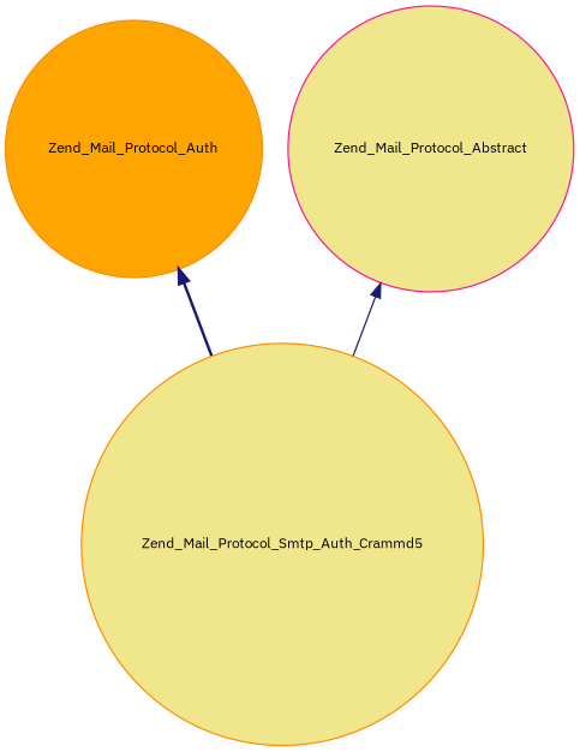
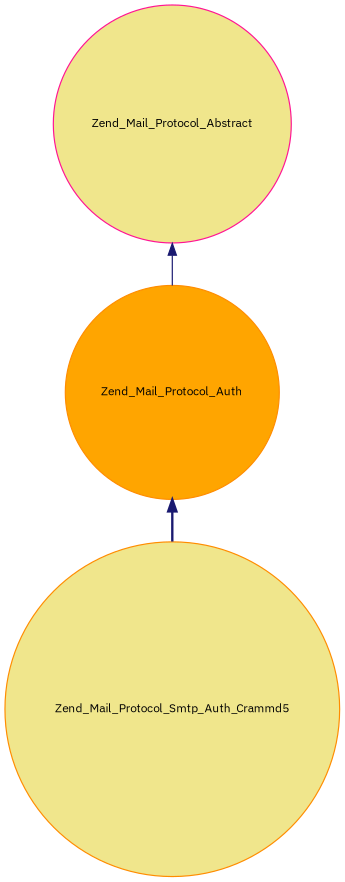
  digraph {
    fontname="IBM Plex Sans"
    node [color=darkorange fillcolor=khaki fontname="IBM Plex Sans" fontsize=10 shape=circle style=filled]
    edge [color=midnightblue dir=back fontname="IBM Plex Sans" fontsize=10 labelfontname=Helvetica labelfontsize=10]
    n1 [fontcolor=black height=0.2 label=Zend_Mail_Protocol_Smtp_Auth_Crammd5 width=0.4]
    n2 [fillcolor=orange height=0.2 label=Zend_Mail_Protocol_Auth width=0.4]
    n3 [color=deeppink height=0.2 label=Zend_Mail_Protocol_Abstract width=0.4]
    n2 -> n1 [style=bold]
-   n3 -> n1 [style=solid]
+   n3 -> n2 [style=solid]
  }
